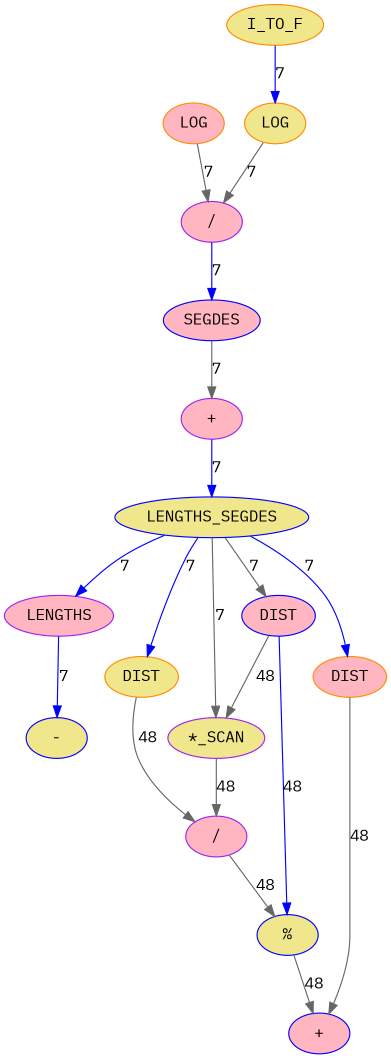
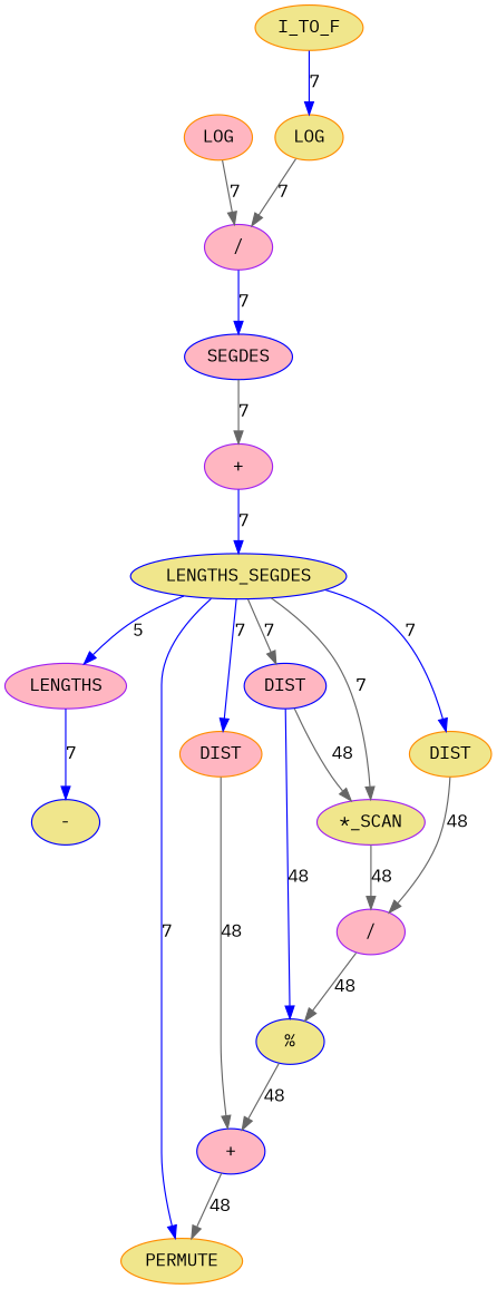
  digraph {
    fontname="IBM Plex Mono"
    node [color=blue fillcolor=lightpink fontname="IBM Plex Mono" style=filled]
    edge [color=gray40 cost=7 fontname="IBM Plex Mono"]
    n1 [cost=260 fillcolor=khaki label=LENGTHS_SEGDES]
    n2 [color=purple cost=302 label=LENGTHS]
    n3 [color=purple cost=731 fillcolor=khaki label="*_SCAN"]
    n4 [color=darkorange cost=301 fillcolor=khaki label=DIST]
+   n5 [color=darkorange cost=2922 fillcolor=khaki label=PERMUTE]
    n6 [color=darkorange cost=90 label=DIST]
    n7 [cost=173 label=DIST]
    n8 [cost=772 fillcolor=khaki label="-"]
    n9 [color=purple cost=1203 label="/"]
    n10 [cost=730 label="+"]
    n11 [cost=987 fillcolor=khaki label="%"]
    n12 [color=purple cost=601 label="/"]
    n13 [cost=1119 label=SEGDES]
    n14 [color=purple cost=688 label="+"]
    n15 [color=darkorange cost=216 label=LOG]
    n16 [color=darkorange cost=6277 fillcolor=khaki label=LOG]
    n17 [color=darkorange cost=771 fillcolor=khaki label=I_TO_F]
-   n1 -> n2 [color=blue label=7]
+   n1 -> n2 [color=blue label=5]
    n1 -> n3 [label=7]
    n1 -> n4 [color=blue label=7]
+   n1 -> n5 [color=blue label=7]
    n1 -> n6 [color=blue label=7]
    n1 -> n7 [label=7]
    n2 -> n8 [color=blue label=7]
    n3 -> n9 [cost=48 label=48]
    n4 -> n9 [cost=48 label=48]
    n6 -> n10 [cost=48 label=48]
    n7 -> n3 [cost=48 label=48]
    n7 -> n11 [color=blue cost=48 label=48]
    n9 -> n11 [cost=48 label=48]
+   n10 -> n5 [cost=48 label=48]
    n11 -> n10 [cost=48 label=48]
    n12 -> n13 [color=blue label=7]
    n13 -> n14 [label=7]
    n14 -> n1 [color=blue label=7]
    n15 -> n12 [label=7]
    n16 -> n12 [label=7]
    n17 -> n16 [color=blue label=7]
  }
